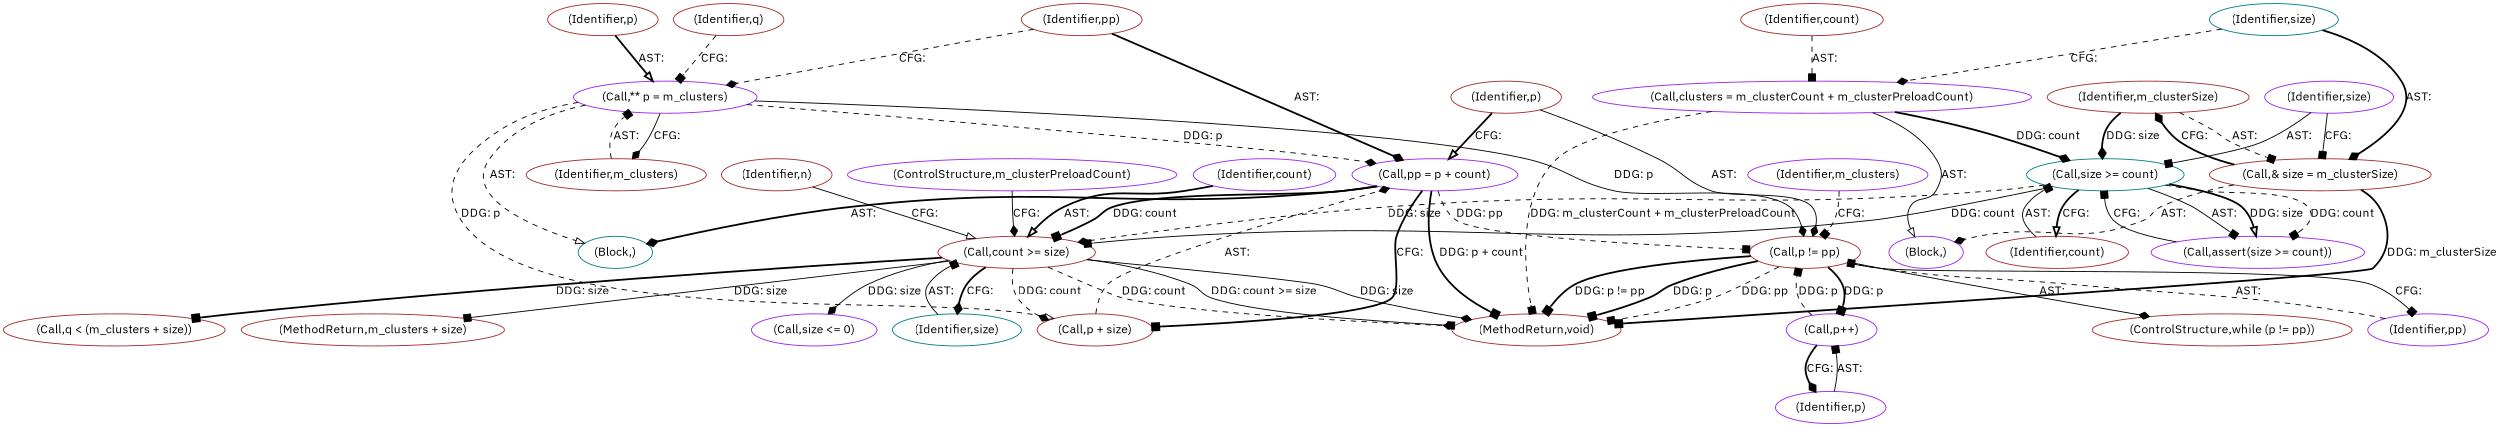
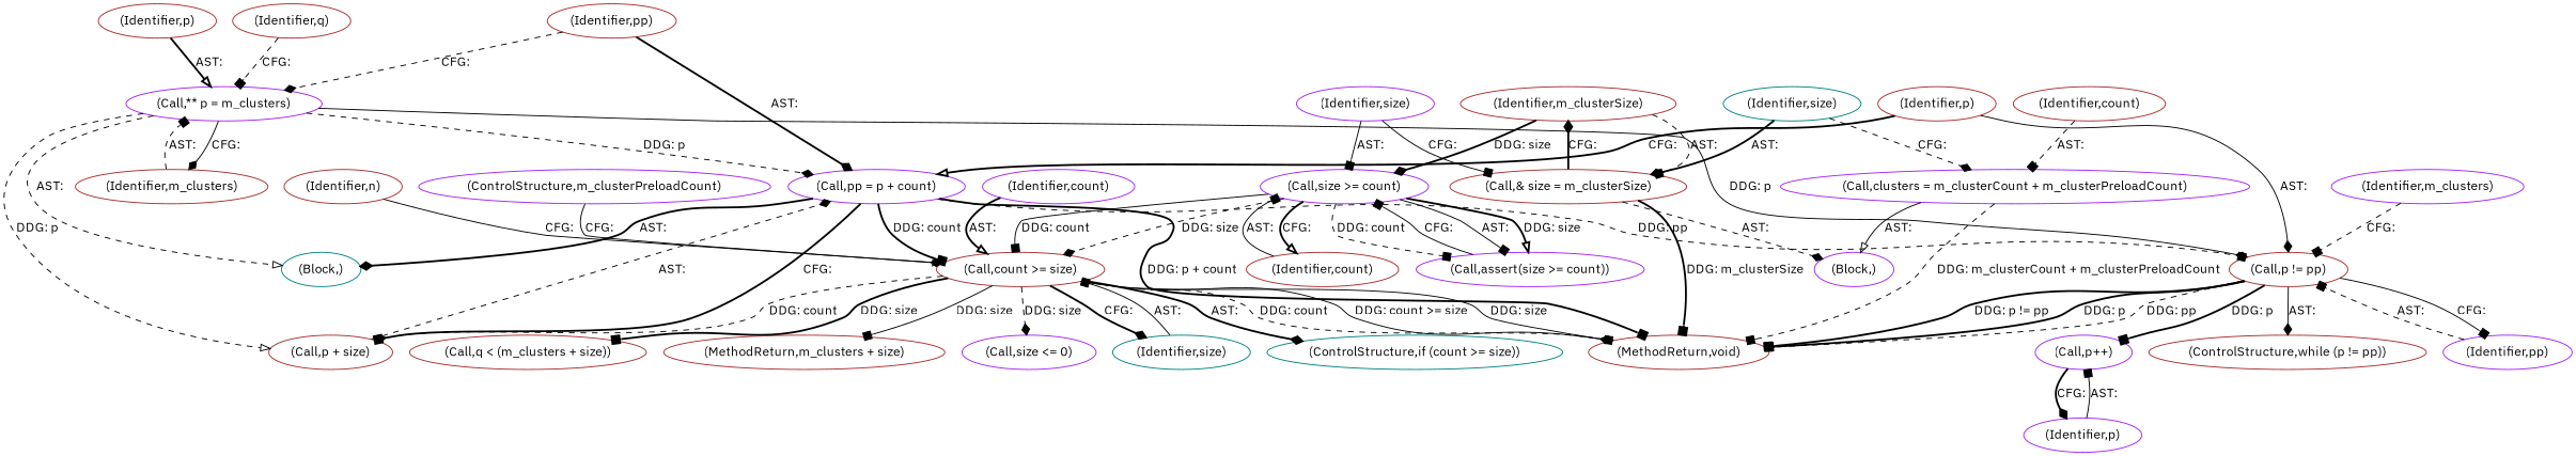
  digraph {
    fontname="IBM Plex Sans"
    node [color=brown fontname="IBM Plex Sans"]
    edge [arrowhead=box fontname="IBM Plex Sans" style=bold]
    n1 [label="(Call,p != pp)"]
    n2 [color=purple label="(Call,p++)"]
    n3 [label="(MethodReturn,void)"]
    n4 [label="(ControlStructure,while (p != pp))"]
    n5 [color=purple label="(Identifier,pp)"]
    n6 [color=purple label="(Identifier,p)"]
    n7 [color=purple label="(Call,** p = m_clusters)"]
    n8 [color=purple label="(Call,pp = p + count)"]
    n9 [label="(Call,p + size)"]
    n10 [label="(Identifier,m_clusters)"]
    n11 [color=teal label="(Block,)"]
    n12 [label="(Call,count >= size)"]
    n13 [color=teal label="(Identifier,size)"]
+   n14 [color=teal label="(ControlStructure,if (count >= size))"]
    n15 [label="(Call,q < (m_clusters + size))"]
    n16 [label="(MethodReturn,m_clusters + size)"]
    n17 [color=purple label="(Call,size <= 0)"]
-   n18 [color=teal label="(Call,size >= count)"]
+   n18 [color=purple label="(Call,size >= count)"]
    n19 [label="(Identifier,count)"]
    n20 [color=purple label="(Call,assert(size >= count))"]
    n21 [label="(Call,& size = m_clusterSize)"]
    n22 [color=purple label="(Block,)"]
    n23 [label="(Identifier,m_clusterSize)"]
    n24 [color=purple label="(Call,clusters = m_clusterCount + m_clusterPreloadCount)"]
    n25 [label="(Identifier,p)"]
    n26 [label="(Identifier,n)"]
    n27 [color=teal label="(Identifier,size)"]
    n28 [color=purple label="(Identifier,size)"]
    n29 [color=purple label="(Identifier,m_clusters)"]
    n30 [label="(Identifier,count)"]
    n31 [label="(Identifier,pp)"]
    n32 [color=purple label="(ControlStructure,m_clusterPreloadCount)"]
    n33 [color=purple label="(Identifier,count)"]
    n34 [label="(Identifier,q)"]
    n35 [label="(Identifier,p)"]
    n1 -> n2 [label="DDG: p"]
    n1 -> n3 [label="DDG: p"]
    n1 -> n3 [label="DDG: pp" style=dashed]
    n1 -> n3 [label="DDG: p != pp"]
    n1 -> n4 [arrowhead=diamond label="AST: " style=solid]
    n1 -> n5 [label="CFG: " style=solid]
-   n2 -> n1 [label="DDG: p" style=dashed]
    n2 -> n6 [arrowhead=diamond label="CFG: "]
    n5 -> n1 [label="AST: " style=dashed]
    n6 -> n2 [label="AST: " style=solid]
    n7 -> n1 [arrowhead=diamond label="DDG: p" style=solid]
    n7 -> n8 [arrowhead=diamond label="DDG: p" style=dashed]
    n7 -> n9 [arrowhead=onormal label="DDG: p" style=dashed]
    n7 -> n10 [arrowhead=diamond label="CFG: " style=solid]
    n7 -> n11 [arrowhead=onormal label="AST: " style=dashed]
    n8 -> n1 [label="DDG: pp" style=dashed]
    n8 -> n3 [label="DDG: p + count"]
    n8 -> n9 [label="CFG: "]
    n8 -> n11 [arrowhead=diamond label="AST: "]
    n8 -> n12 [label="DDG: count"]
    n9 -> n8 [arrowhead=diamond label="AST: " style=dashed]
    n10 -> n7 [label="AST: " style=dashed]
    n12 -> n3 [label="DDG: count >= size" style=solid]
    n12 -> n3 [arrowhead=diamond label="DDG: size" style=solid]
    n12 -> n3 [arrowhead=diamond label="DDG: count" style=dashed]
    n12 -> n9 [arrowhead=diamond label="DDG: count" style=dashed]
    n12 -> n13 [arrowhead=diamond label="CFG: "]
+   n12 -> n14 [arrowhead=diamond label="AST: "]
    n12 -> n15 [label="DDG: size"]
    n12 -> n16 [label="DDG: size" style=solid]
-   n12 -> n17 [arrowhead=diamond label="DDG: size" style=solid]
+   n12 -> n17 [arrowhead=diamond label="DDG: size" style=dashed]
    n13 -> n12 [label="AST: " style=solid]
    n18 -> n12 [label="DDG: count" style=solid]
    n18 -> n12 [arrowhead=diamond label="DDG: size" style=dashed]
    n18 -> n19 [arrowhead=onormal label="CFG: "]
    n18 -> n20 [label="AST: " style=solid]
    n18 -> n20 [arrowhead=onormal label="DDG: size"]
    n18 -> n20 [label="DDG: count" style=dashed]
    n19 -> n18 [label="AST: " style=solid]
    n20 -> n18 [label="CFG: " style=solid]
    n21 -> n3 [label="DDG: m_clusterSize"]
    n21 -> n22 [arrowhead=diamond label="AST: " style=dashed]
    n21 -> n23 [arrowhead=diamond label="CFG: "]
    n23 -> n18 [arrowhead=diamond label="DDG: size"]
    n23 -> n21 [label="AST: " style=dashed]
    n24 -> n3 [label="DDG: m_clusterCount + m_clusterPreloadCount" style=dashed]
-   n24 -> n18 [arrowhead=diamond label="DDG: count"]
    n24 -> n22 [arrowhead=onormal label="AST: " style=solid]
    n25 -> n7 [arrowhead=onormal label="AST: "]
    n26 -> n12 [arrowhead=onormal label="CFG: " style=solid]
    n27 -> n21 [arrowhead=diamond label="AST: "]
    n27 -> n24 [arrowhead=diamond label="CFG: " style=dashed]
    n28 -> n18 [label="AST: " style=solid]
    n28 -> n21 [label="CFG: " style=solid]
    n29 -> n1 [label="CFG: " style=dashed]
    n30 -> n24 [label="AST: " style=dashed]
    n31 -> n7 [arrowhead=diamond label="CFG: " style=dashed]
    n31 -> n8 [arrowhead=diamond label="AST: "]
    n32 -> n12 [arrowhead=diamond label="CFG: " style=solid]
    n33 -> n12 [arrowhead=onormal label="AST: "]
    n34 -> n7 [label="CFG: " style=dashed]
    n35 -> n1 [arrowhead=diamond label="AST: " style=solid]
    n35 -> n8 [arrowhead=onormal label="CFG: "]
  }
